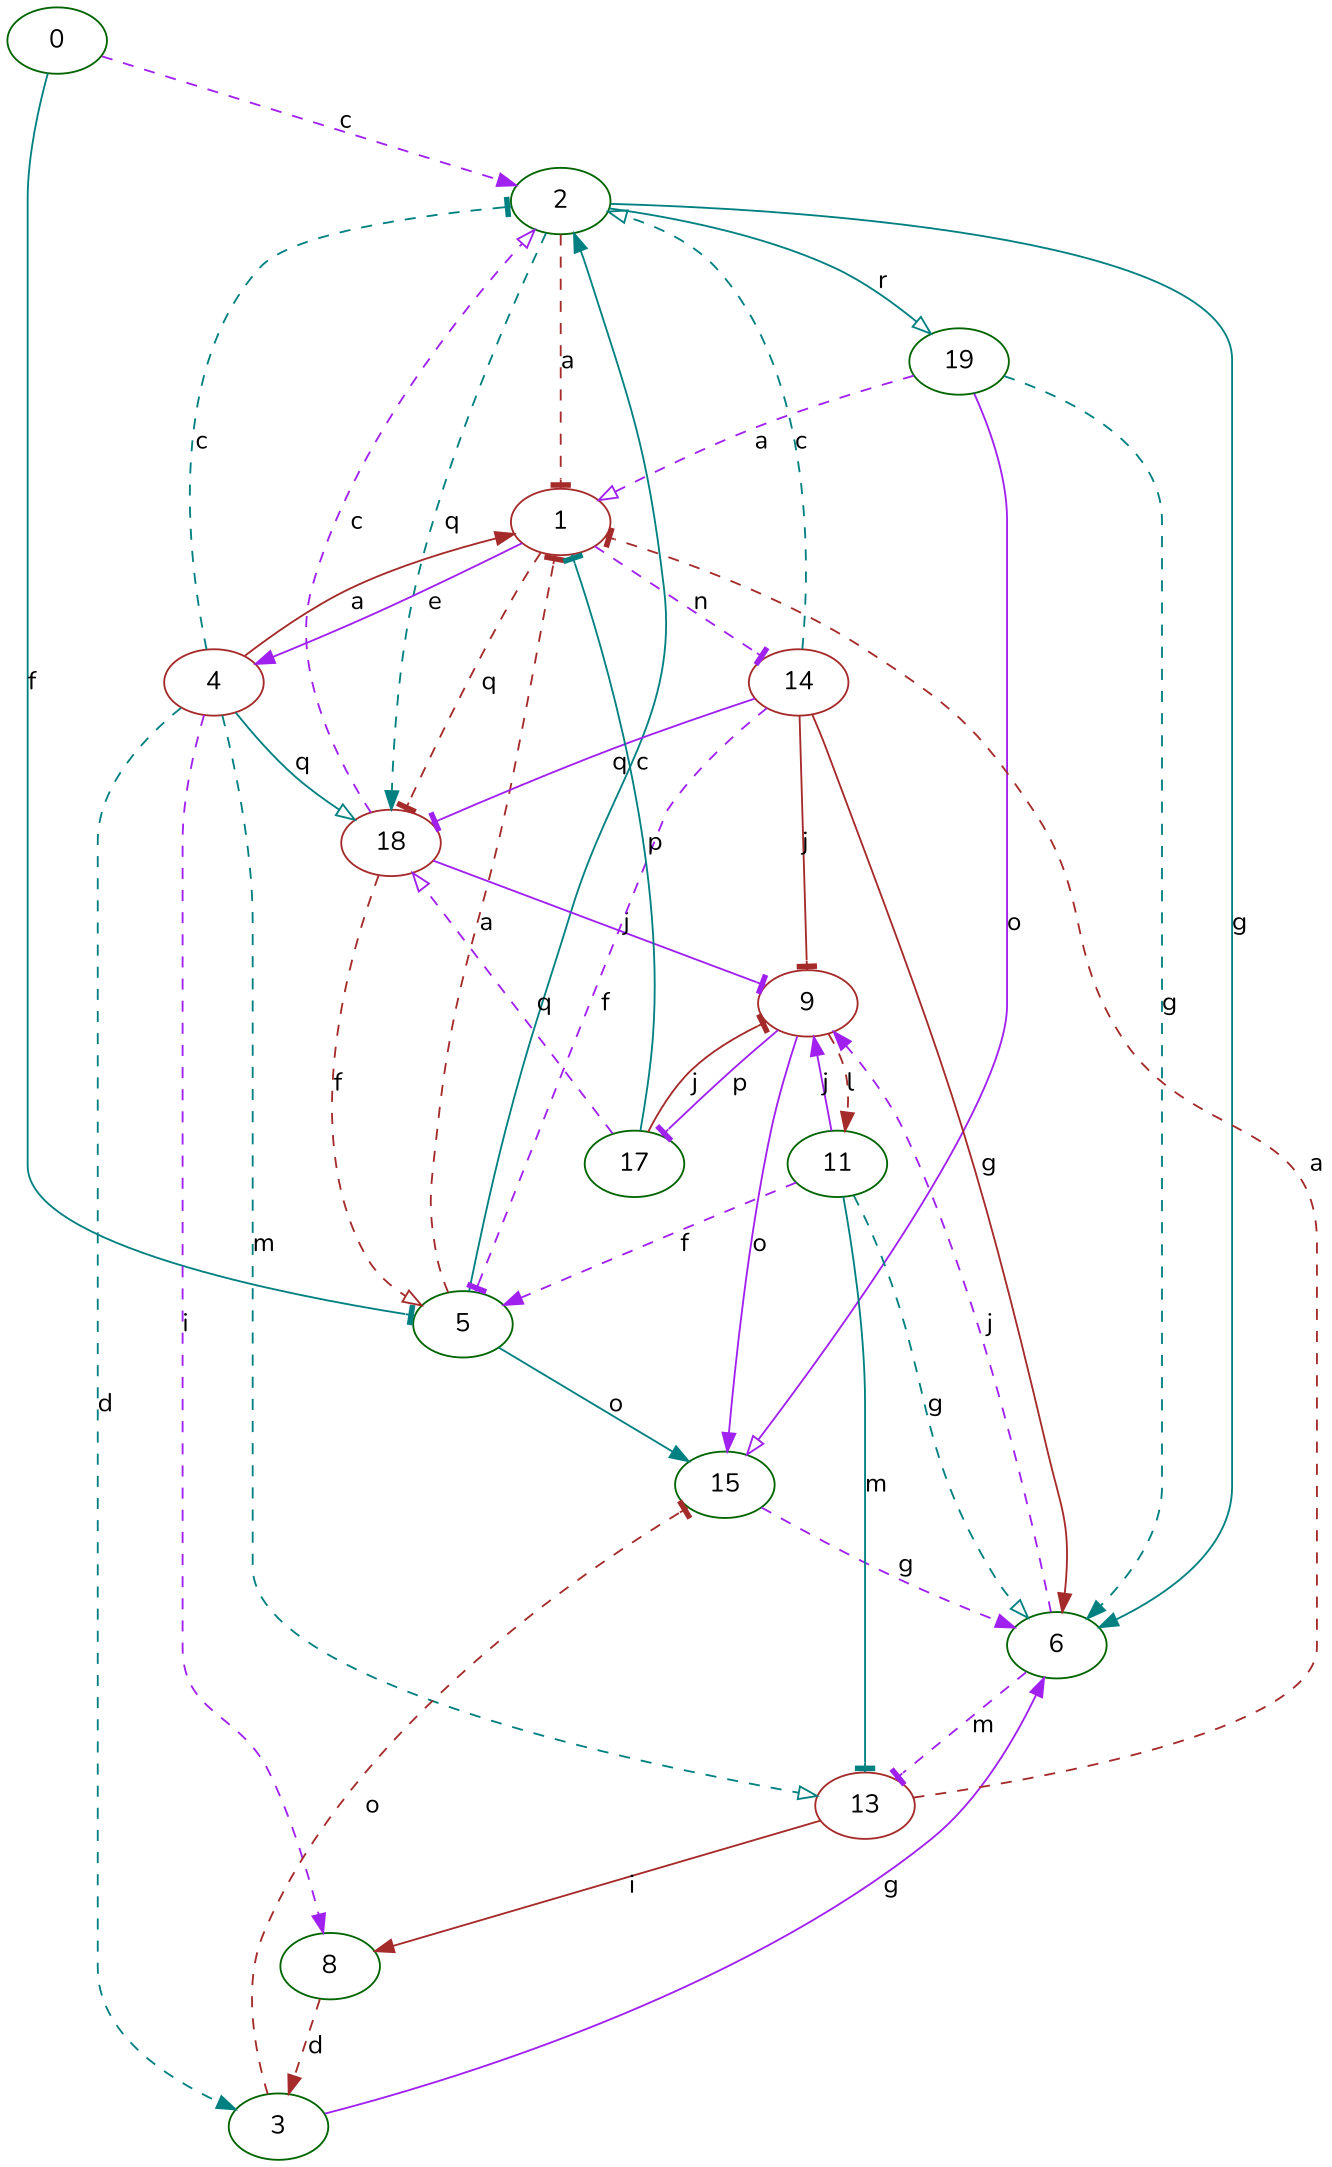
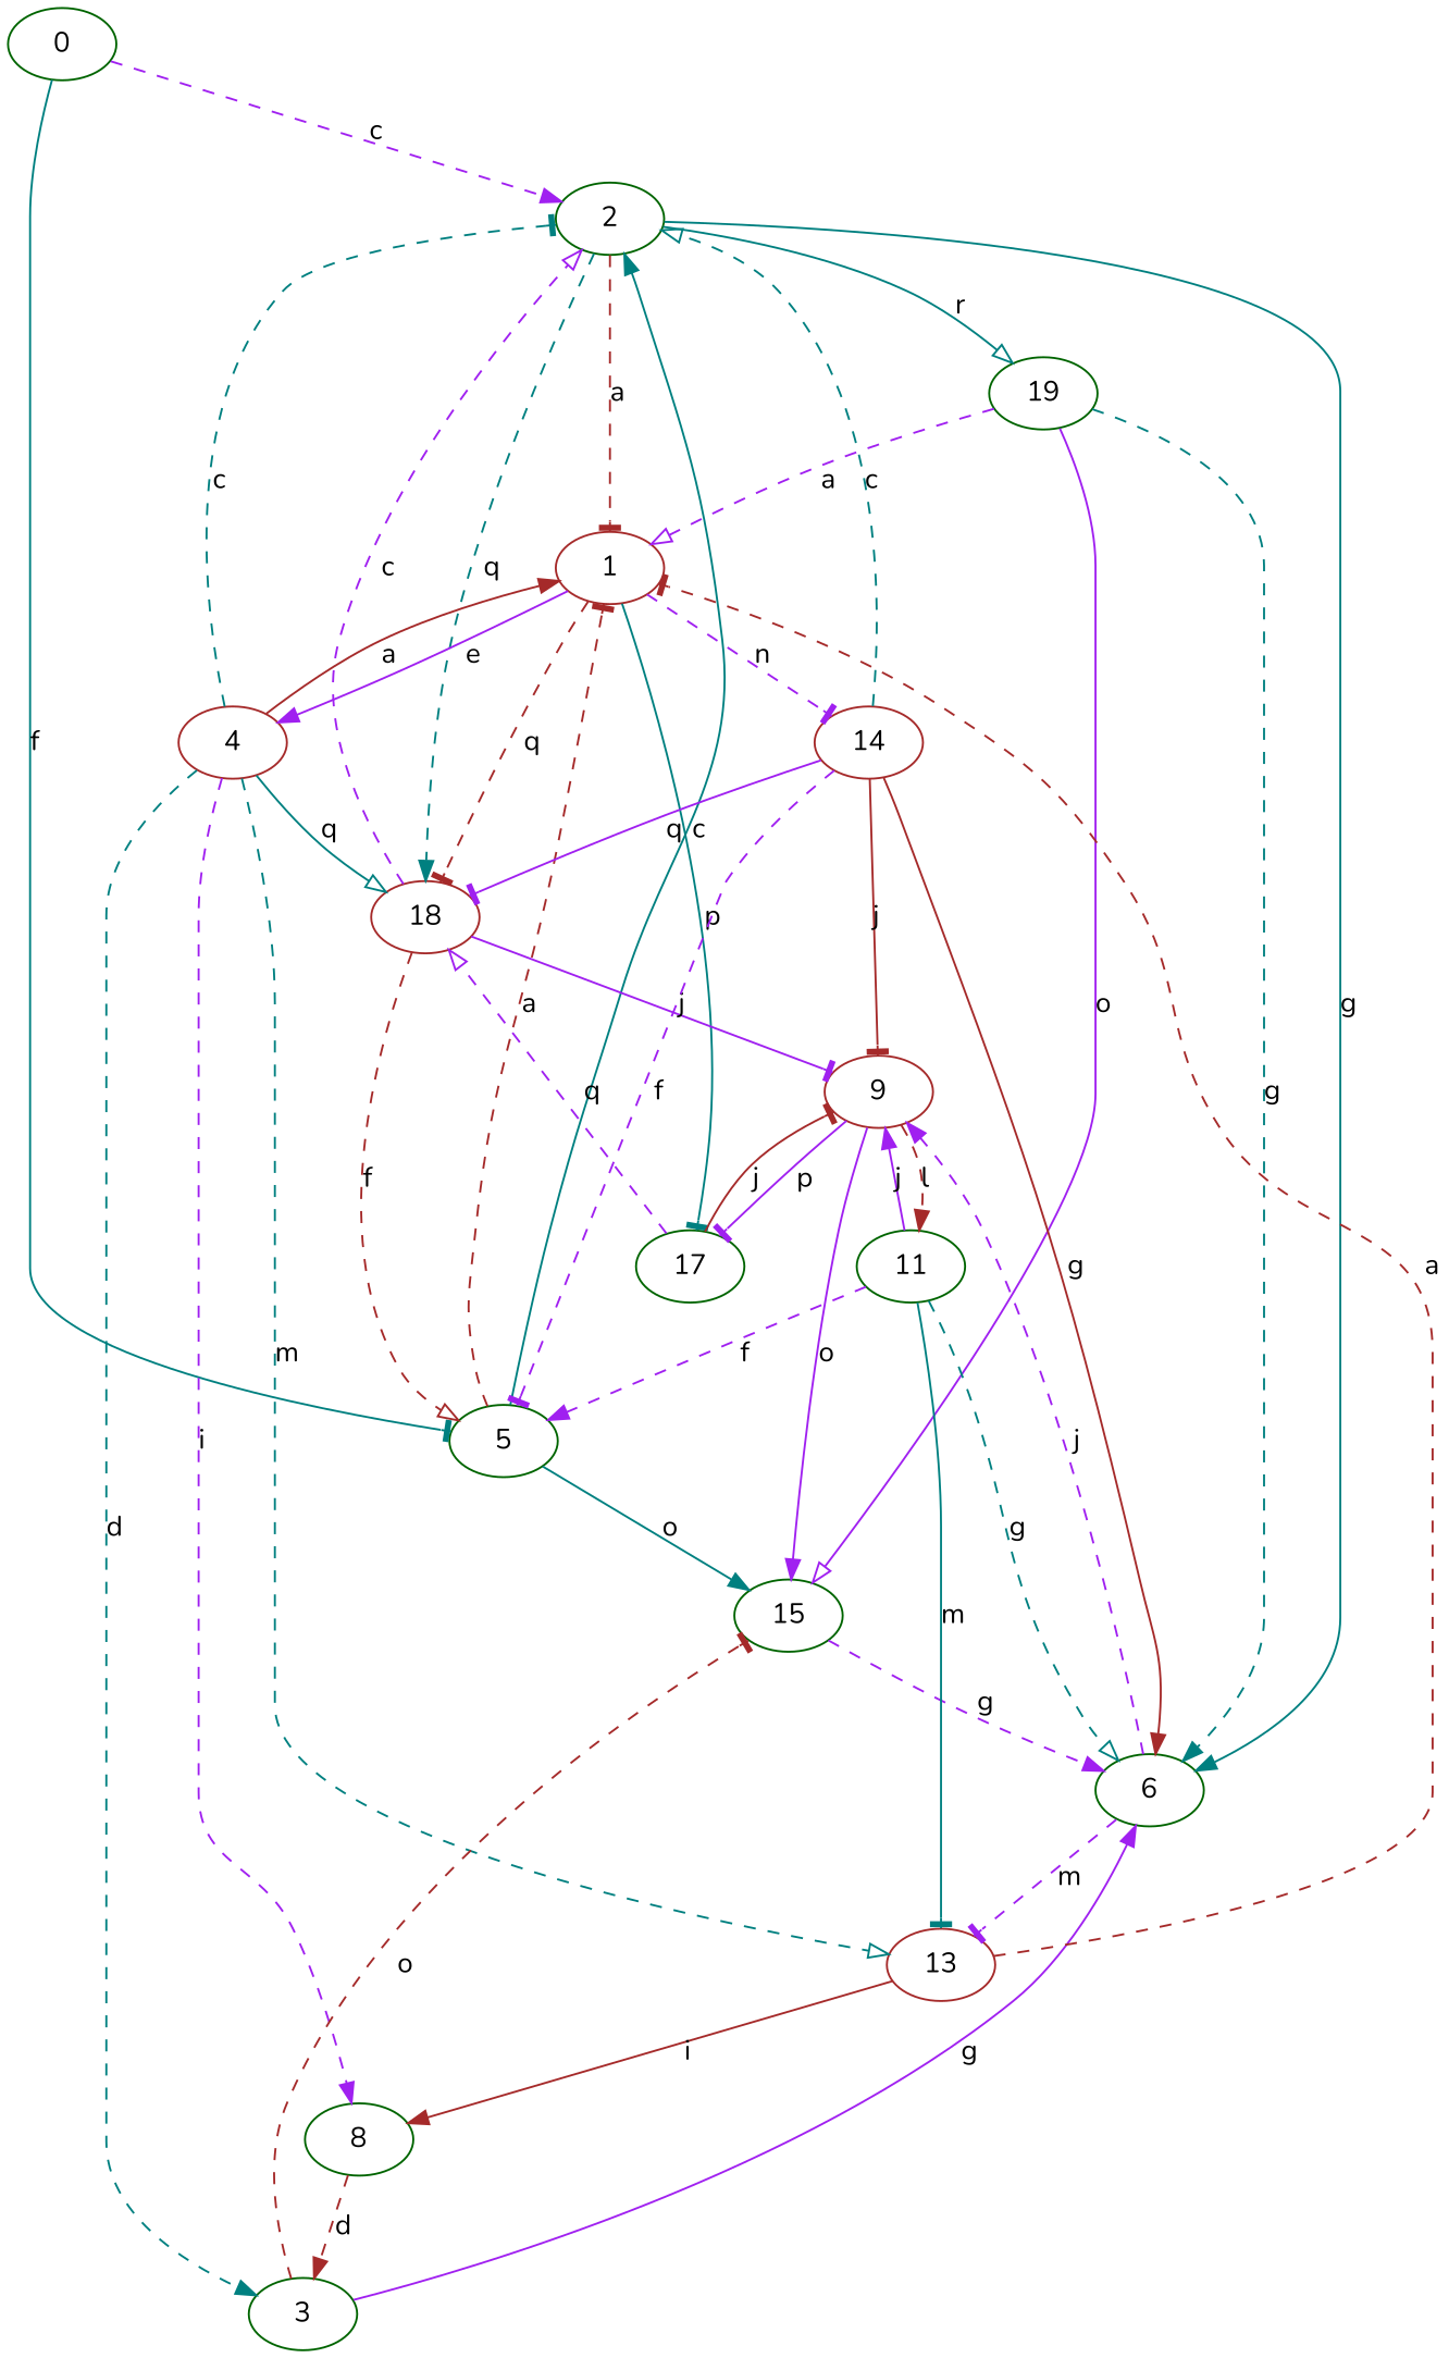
  strict digraph {
    fontname=Nunito
    node [color=darkgreen fontname=Nunito]
    edge [arrowhead=normal color=purple fontname=Nunito style=dashed]
    0
    2
    5
    1 [color=brown]
    18 [color=brown]
    6
    19
    15
    4 [color=brown]
    14 [color=brown]
    17
    3
    8
    13 [color=brown]
    9 [color=brown]
    11
    0 -> 2 [label=c]
    0 -> 5 [arrowhead=tee color=teal label=f style=solid]
    2 -> 1 [arrowhead=tee color=brown label=a]
    2 -> 18 [color=teal label=q]
    2 -> 6 [color=teal label=g style=solid]
    2 -> 19 [arrowhead=onormal color=teal label=r style=solid]
    5 -> 2 [color=teal label=c style=solid]
    5 -> 1 [arrowhead=tee color=brown label=a]
    5 -> 15 [color=teal label=o style=solid]
    1 -> 18 [arrowhead=tee color=brown label=q]
    1 -> 4 [label=e style=solid]
    1 -> 14 [arrowhead=tee label=n]
-   17 -> 1 [arrowhead=tee color=teal label=p style=solid]
+   1 -> 17 [arrowhead=tee color=teal label=p style=solid]
    18 -> 2 [arrowhead=onormal label=c]
    18 -> 5 [arrowhead=onormal color=brown label=f]
    18 -> 9 [arrowhead=tee label=j style=solid]
    6 -> 13 [arrowhead=tee label=m]
    6 -> 9 [label=j]
    19 -> 1 [arrowhead=onormal label=a]
    19 -> 6 [color=teal label=g]
    19 -> 15 [arrowhead=onormal label=o style=solid]
    15 -> 6 [label=g]
    4 -> 2 [arrowhead=tee color=teal label=c]
    4 -> 1 [color=brown label=a style=solid]
    4 -> 18 [arrowhead=onormal color=teal label=q style=solid]
    4 -> 3 [color=teal label=d]
    4 -> 8 [label=i]
    4 -> 13 [arrowhead=onormal color=teal label=m]
    14 -> 2 [arrowhead=onormal color=teal label=c]
    14 -> 5 [arrowhead=tee label=f]
    14 -> 18 [arrowhead=tee label=q style=solid]
    14 -> 6 [color=brown label=g style=solid]
    14 -> 9 [arrowhead=tee color=brown label=j style=solid]
    17 -> 18 [arrowhead=onormal label=q]
    17 -> 9 [arrowhead=tee color=brown label=j style=solid]
    3 -> 6 [label=g style=solid]
    3 -> 15 [arrowhead=tee color=brown label=o]
    8 -> 3 [color=brown label=d]
    13 -> 1 [arrowhead=tee color=brown label=a]
    13 -> 8 [color=brown label=i style=solid]
    9 -> 15 [label=o style=solid]
    9 -> 17 [arrowhead=tee label=p style=solid]
    9 -> 11 [color=brown label=l]
    11 -> 5 [label=f]
    11 -> 6 [arrowhead=onormal color=teal label=g]
    11 -> 13 [arrowhead=tee color=teal label=m style=solid]
    11 -> 9 [label=j style=solid]
  }
